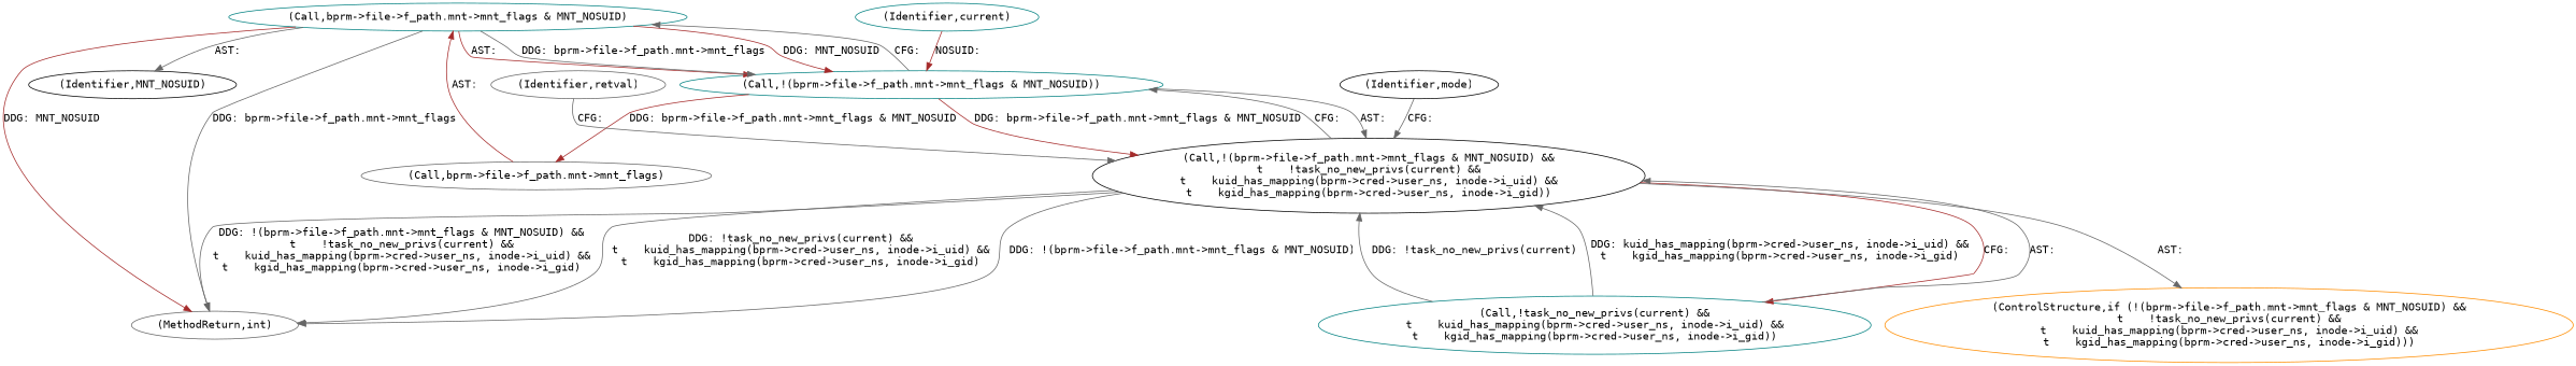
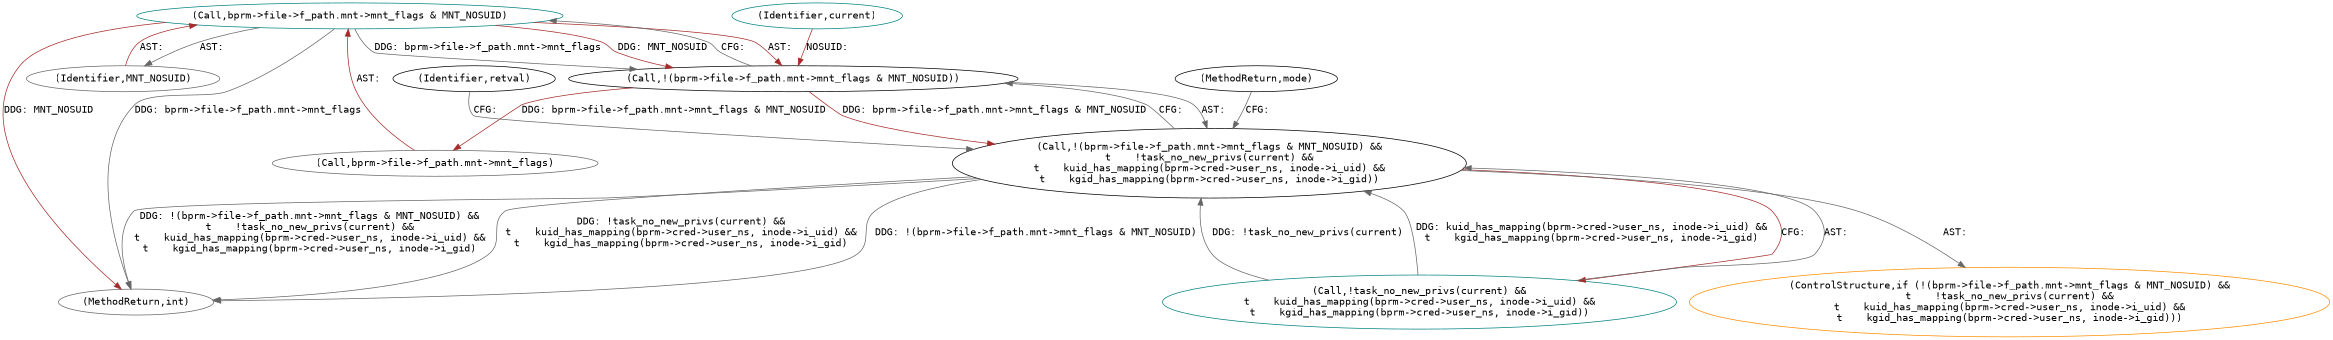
  digraph {
    fontname="DejaVu Sans Mono"
    node [color=teal fontname="DejaVu Sans Mono"]
    edge [color=gray40 fontname="DejaVu Sans Mono"]
    n1 [label="(Call,bprm->file->f_path.mnt->mnt_flags & MNT_NOSUID)"]
-   n2 [label="(Call,!(bprm->file->f_path.mnt->mnt_flags & MNT_NOSUID))"]
+   n2 [color=black label="(Call,!(bprm->file->f_path.mnt->mnt_flags & MNT_NOSUID))"]
    n3 [color=gray40 label="(MethodReturn,int)"]
-   n4 [color=black label="(Identifier,MNT_NOSUID)"]
+   n4 [color=gray40 label="(Identifier,MNT_NOSUID)"]
    n5 [color=black label="(Call,!(bprm->file->f_path.mnt->mnt_flags & MNT_NOSUID) &&\n\t    !task_no_new_privs(current) &&\n\t    kuid_has_mapping(bprm->cred->user_ns, inode->i_uid) &&\n\t    kgid_has_mapping(bprm->cred->user_ns, inode->i_gid))"]
    n6 [color=gray40 label="(Call,bprm->file->f_path.mnt->mnt_flags)"]
    n7 [label="(Call,!task_no_new_privs(current) &&\n\t    kuid_has_mapping(bprm->cred->user_ns, inode->i_uid) &&\n\t    kgid_has_mapping(bprm->cred->user_ns, inode->i_gid))"]
    n8 [color=darkorange label="(ControlStructure,if (!(bprm->file->f_path.mnt->mnt_flags & MNT_NOSUID) &&\n\t    !task_no_new_privs(current) &&\n\t    kuid_has_mapping(bprm->cred->user_ns, inode->i_uid) &&\n\t    kgid_has_mapping(bprm->cred->user_ns, inode->i_gid)))"]
-   n9 [color=gray40 label="(Identifier,retval)"]
-   n10 [color=black label="(Identifier,mode)"]
+   n9 [color=black label="(Identifier,retval)"]
+   n10 [color=black label="(MethodReturn,mode)"]
    n11 [label="(Identifier,current)"]
    n1 -> n2 [color=brown label="AST: "]
    n1 -> n2 [label="DDG: bprm->file->f_path.mnt->mnt_flags"]
    n1 -> n2 [color=brown label="DDG: MNT_NOSUID"]
    n1 -> n3 [label="DDG: bprm->file->f_path.mnt->mnt_flags"]
    n1 -> n3 [color=brown label="DDG: MNT_NOSUID"]
    n1 -> n4 [label="AST: "]
    n2 -> n1 [label="CFG: "]
    n2 -> n5 [label="AST: "]
    n2 -> n5 [color=brown label="DDG: bprm->file->f_path.mnt->mnt_flags & MNT_NOSUID"]
    n2 -> n6 [color=brown label="DDG: bprm->file->f_path.mnt->mnt_flags & MNT_NOSUID"]
+   n4 -> n1 [color=brown label="AST: "]
    n5 -> n2 [label="CFG: "]
    n5 -> n3 [label="DDG: !task_no_new_privs(current) &&\n\t    kuid_has_mapping(bprm->cred->user_ns, inode->i_uid) &&\n\t    kgid_has_mapping(bprm->cred->user_ns, inode->i_gid)"]
    n5 -> n3 [label="DDG: !(bprm->file->f_path.mnt->mnt_flags & MNT_NOSUID)"]
    n5 -> n3 [label="DDG: !(bprm->file->f_path.mnt->mnt_flags & MNT_NOSUID) &&\n\t    !task_no_new_privs(current) &&\n\t    kuid_has_mapping(bprm->cred->user_ns, inode->i_uid) &&\n\t    kgid_has_mapping(bprm->cred->user_ns, inode->i_gid)"]
    n5 -> n7 [color=brown label="CFG: "]
    n5 -> n8 [label="AST: "]
    n6 -> n1 [color=brown label="AST: "]
    n7 -> n5 [label="AST: "]
    n7 -> n5 [label="DDG: !task_no_new_privs(current)"]
    n7 -> n5 [label="DDG: kuid_has_mapping(bprm->cred->user_ns, inode->i_uid) &&\n\t    kgid_has_mapping(bprm->cred->user_ns, inode->i_gid)"]
    n9 -> n5 [label="CFG: "]
    n10 -> n5 [label="CFG: "]
    n11 -> n2 [color=brown label="NOSUID: "]
  }
